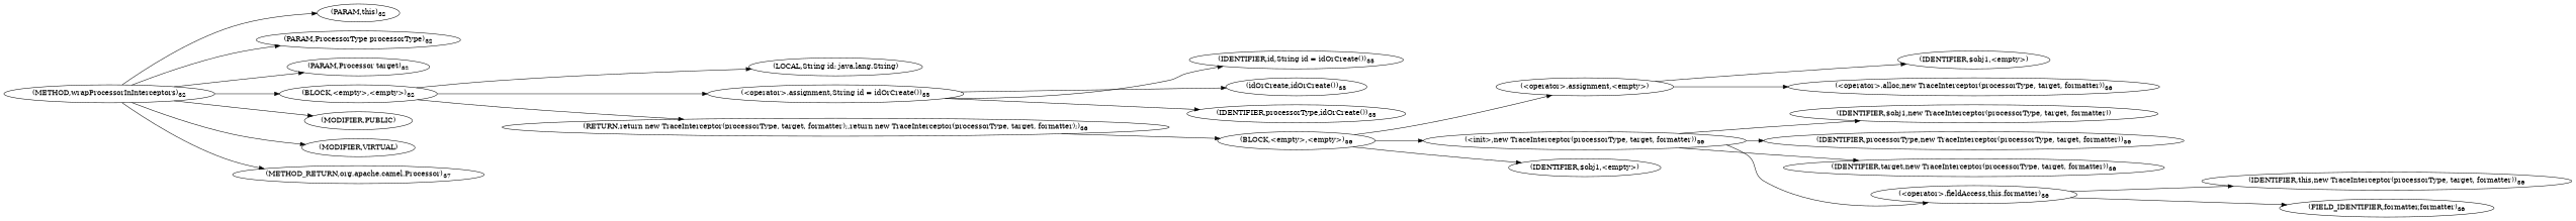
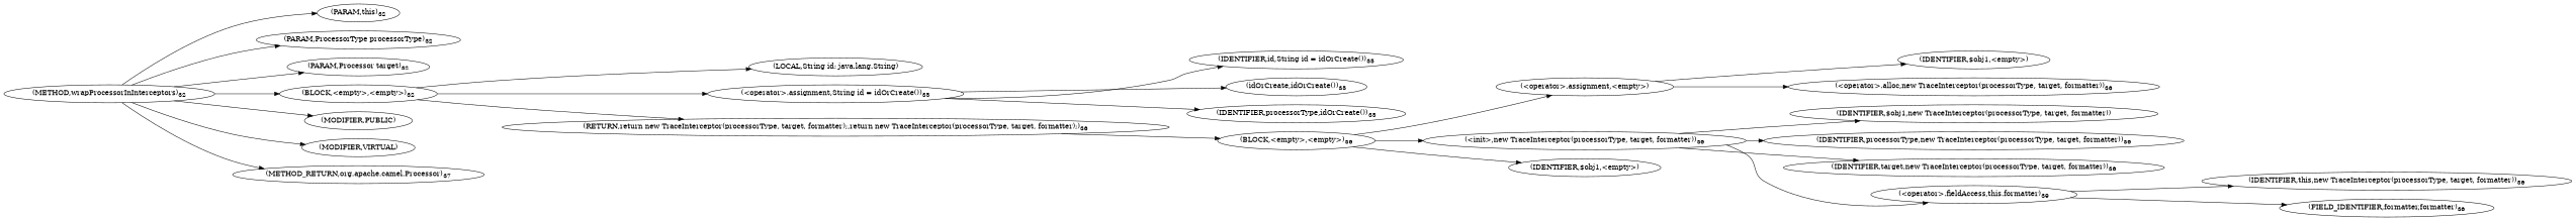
  digraph {
    rankdir=LR
    n1 [label=<(METHOD,wrapProcessorInInterceptors)<SUB>32</SUB>>]
    n2 [label=<(PARAM,this)<SUB>32</SUB>>]
    n3 [label=<(PARAM,ProcessorType processorType)<SUB>32</SUB>>]
    n4 [label=<(PARAM,Processor target)<SUB>32</SUB>>]
    n5 [label=<(BLOCK,&lt;empty&gt;,&lt;empty&gt;)<SUB>32</SUB>>]
    n6 [label=<(MODIFIER,PUBLIC)>]
    n7 [label=<(MODIFIER,VIRTUAL)>]
    n8 [label=<(METHOD_RETURN,org.apache.camel.Processor)<SUB>37</SUB>>]
    n9 [label=<(LOCAL,String id: java.lang.String)>]
    n10 [label=<(&lt;operator&gt;.assignment,String id = idOrCreate())<SUB>35</SUB>>]
    n11 [label=<(RETURN,return new TraceInterceptor(processorType, target, formatter);,return new TraceInterceptor(processorType, target, formatter);)<SUB>36</SUB>>]
    n12 [label=<(IDENTIFIER,id,String id = idOrCreate())<SUB>35</SUB>>]
    n13 [label=<(idOrCreate,idOrCreate())<SUB>35</SUB>>]
    n14 [label=<(IDENTIFIER,processorType,idOrCreate())<SUB>35</SUB>>]
    n15 [label=<(BLOCK,&lt;empty&gt;,&lt;empty&gt;)<SUB>36</SUB>>]
    n16 [label=<(&lt;operator&gt;.assignment,&lt;empty&gt;)>]
    n17 [label=<(&lt;init&gt;,new TraceInterceptor(processorType, target, formatter))<SUB>36</SUB>>]
    n18 [label=<(IDENTIFIER,$obj1,&lt;empty&gt;)>]
    n19 [label=<(IDENTIFIER,$obj1,&lt;empty&gt;)>]
    n20 [label=<(&lt;operator&gt;.alloc,new TraceInterceptor(processorType, target, formatter))<SUB>36</SUB>>]
    n21 [label=<(IDENTIFIER,$obj1,new TraceInterceptor(processorType, target, formatter))>]
    n22 [label=<(IDENTIFIER,processorType,new TraceInterceptor(processorType, target, formatter))<SUB>36</SUB>>]
    n23 [label=<(IDENTIFIER,target,new TraceInterceptor(processorType, target, formatter))<SUB>36</SUB>>]
-   n24 [label=<(&lt;operator&gt;.fieldAccess,this.formatter)<SUB>36</SUB>>]
+   n24 [label=<(&lt;operator&gt;.fieldAccess,this.formatter)<SUB>39</SUB>>]
    n25 [label=<(IDENTIFIER,this,new TraceInterceptor(processorType, target, formatter))<SUB>36</SUB>>]
    n26 [label=<(FIELD_IDENTIFIER,formatter,formatter)<SUB>36</SUB>>]
    n1 -> n2
    n1 -> n3
    n1 -> n4
    n1 -> n5
    n1 -> n6
    n1 -> n7
    n1 -> n8
    n5 -> n9
    n5 -> n10
    n5 -> n11
    n10 -> n12
    n10 -> n13
    n10 -> n14
    n11 -> n15
    n15 -> n16
    n15 -> n17
    n15 -> n18
    n16 -> n19
    n16 -> n20
    n17 -> n21
    n17 -> n22
    n17 -> n23
    n17 -> n24
    n24 -> n25
    n24 -> n26
  }
